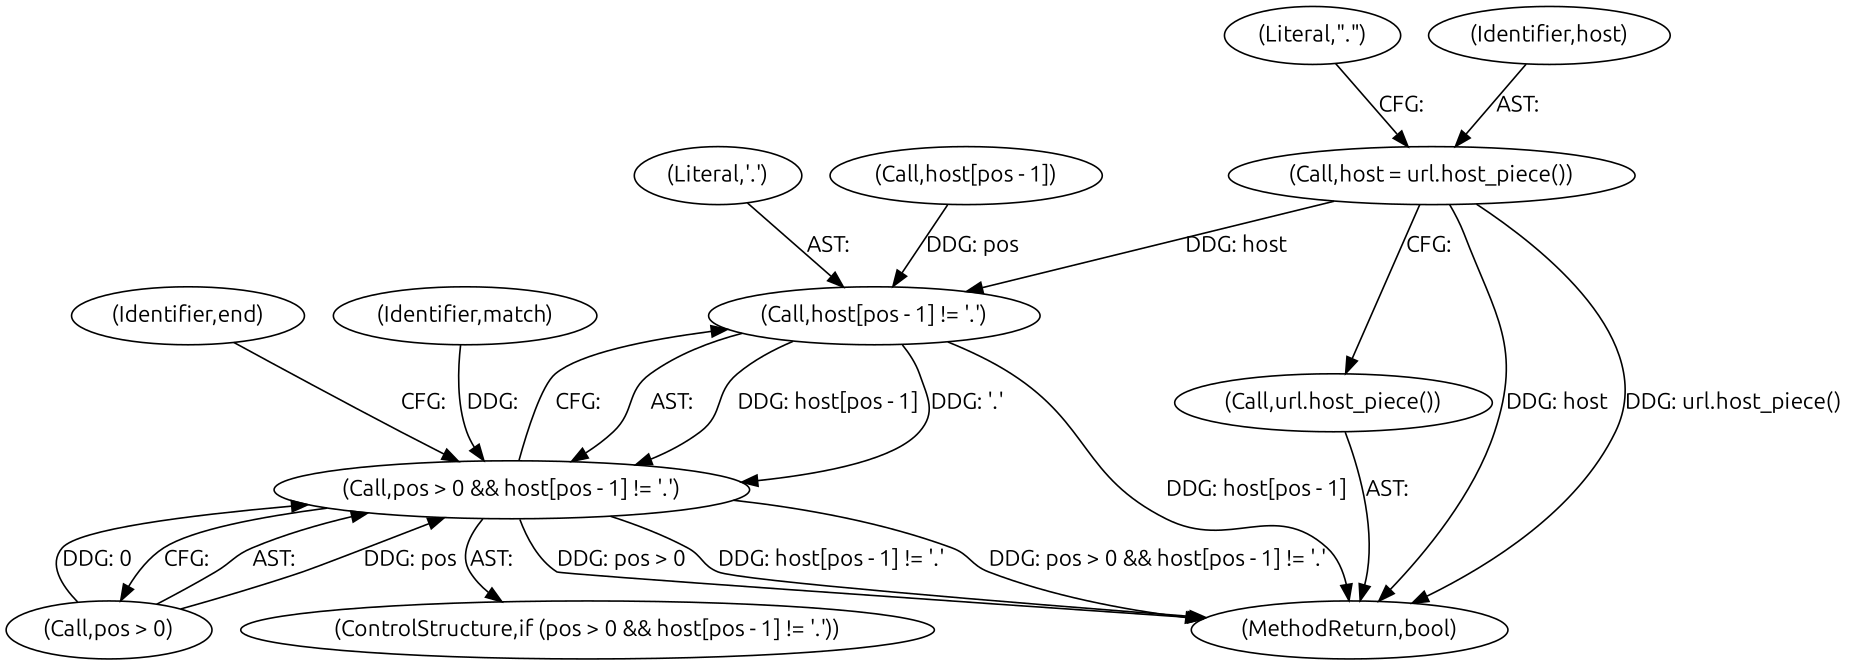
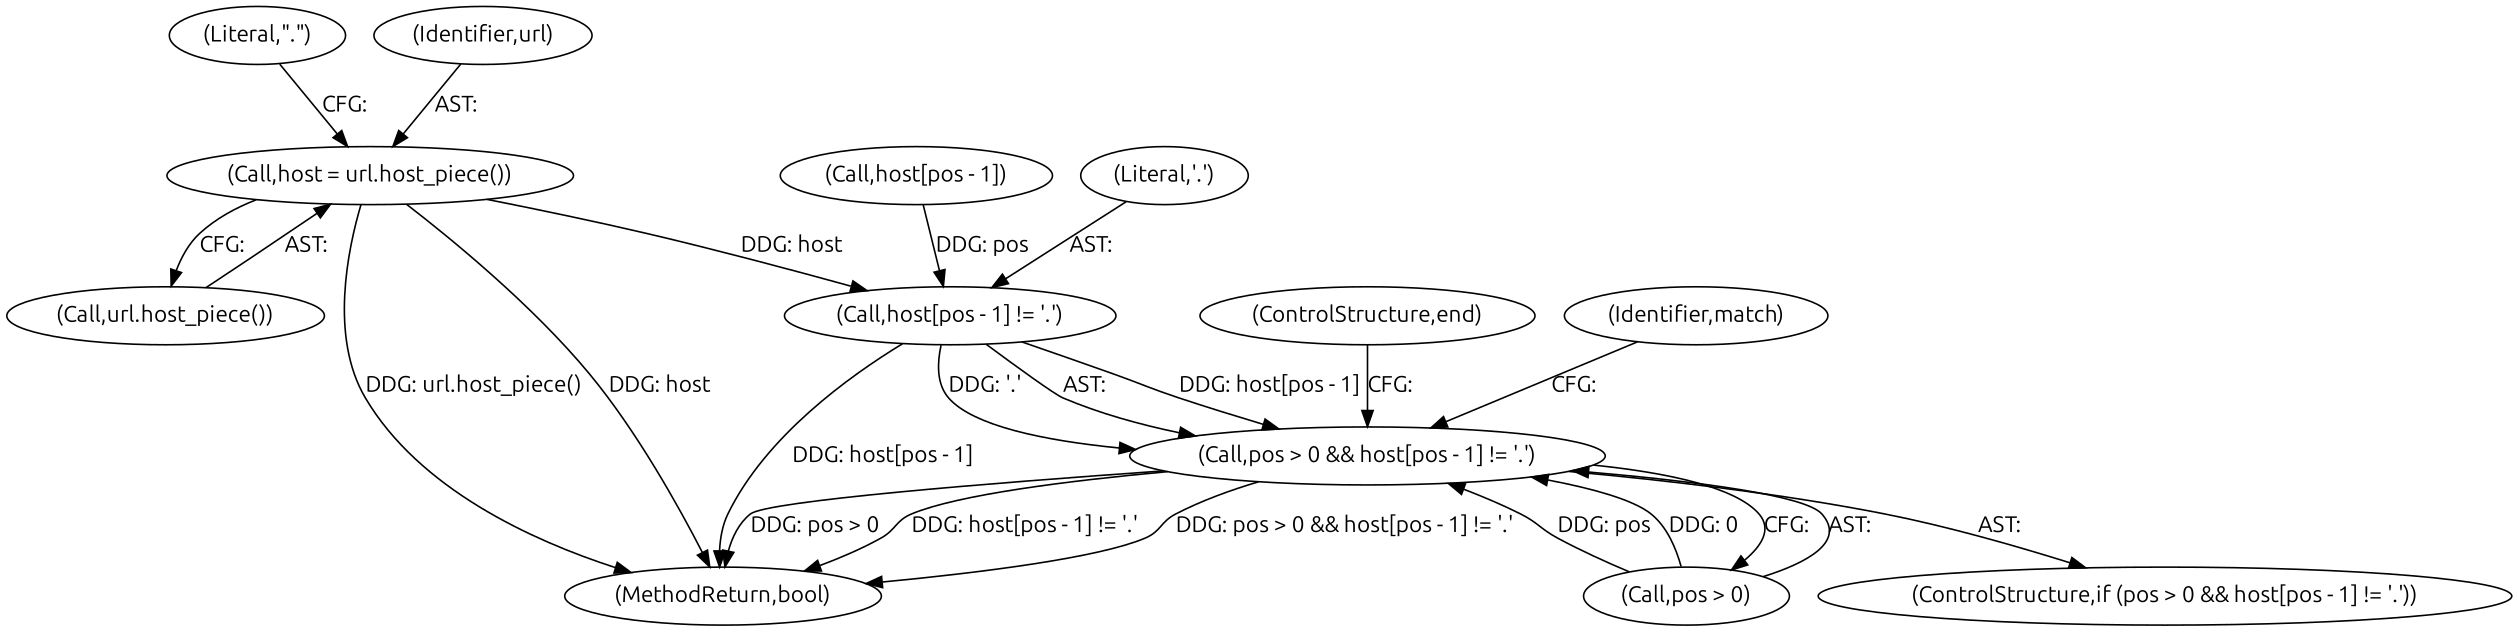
  digraph {
    fontname=Ubuntu
    node [fontname=Ubuntu]
    edge [fontname=Ubuntu]
    n1 [label="(Call,host[pos - 1] != '.')"]
    n2 [label="(Call,pos > 0 && host[pos - 1] != '.')"]
    n3 [label="(MethodReturn,bool)"]
    n4 [label="(Call,pos > 0)"]
    n5 [label="(ControlStructure,if (pos > 0 && host[pos - 1] != '.'))"]
    n6 [label="(Literal,'.')"]
    n7 [label="(Call,host = url.host_piece())"]
    n8 [label="(Call,url.host_piece())"]
-   n9 [label="(Identifier,end)"]
+   n9 [label="(ControlStructure,end)"]
    n10 [label="(Literal,\".\")"]
    n11 [label="(Call,host[pos - 1])"]
-   n12 [label="(Identifier,host)"]
+   n12 [label="(Identifier,url)"]
    n13 [label="(Identifier,match)"]
    n1 -> n2 [label="AST: "]
    n1 -> n2 [label="DDG: host[pos - 1]"]
    n1 -> n2 [label="DDG: '.'"]
    n1 -> n3 [label="DDG: host[pos - 1]"]
-   n2 -> n1 [label="CFG: "]
    n2 -> n3 [label="DDG: pos > 0 && host[pos - 1] != '.'"]
    n2 -> n3 [label="DDG: pos > 0"]
    n2 -> n3 [label="DDG: host[pos - 1] != '.'"]
    n2 -> n4 [label="CFG: "]
    n2 -> n5 [label="AST: "]
    n4 -> n2 [label="AST: "]
    n4 -> n2 [label="DDG: pos"]
    n4 -> n2 [label="DDG: 0"]
    n6 -> n1 [label="AST: "]
    n7 -> n1 [label="DDG: host"]
    n7 -> n3 [label="DDG: host"]
    n7 -> n3 [label="DDG: url.host_piece()"]
    n7 -> n8 [label="CFG: "]
-   n8 -> n3 [label="AST: "]
+   n8 -> n7 [label="AST: "]
    n9 -> n2 [label="CFG: "]
    n10 -> n7 [label="CFG: "]
    n11 -> n1 [label="DDG: pos"]
    n12 -> n7 [label="AST: "]
-   n13 -> n2 [label="DDG: "]
+   n13 -> n2 [label="CFG: "]
  }
